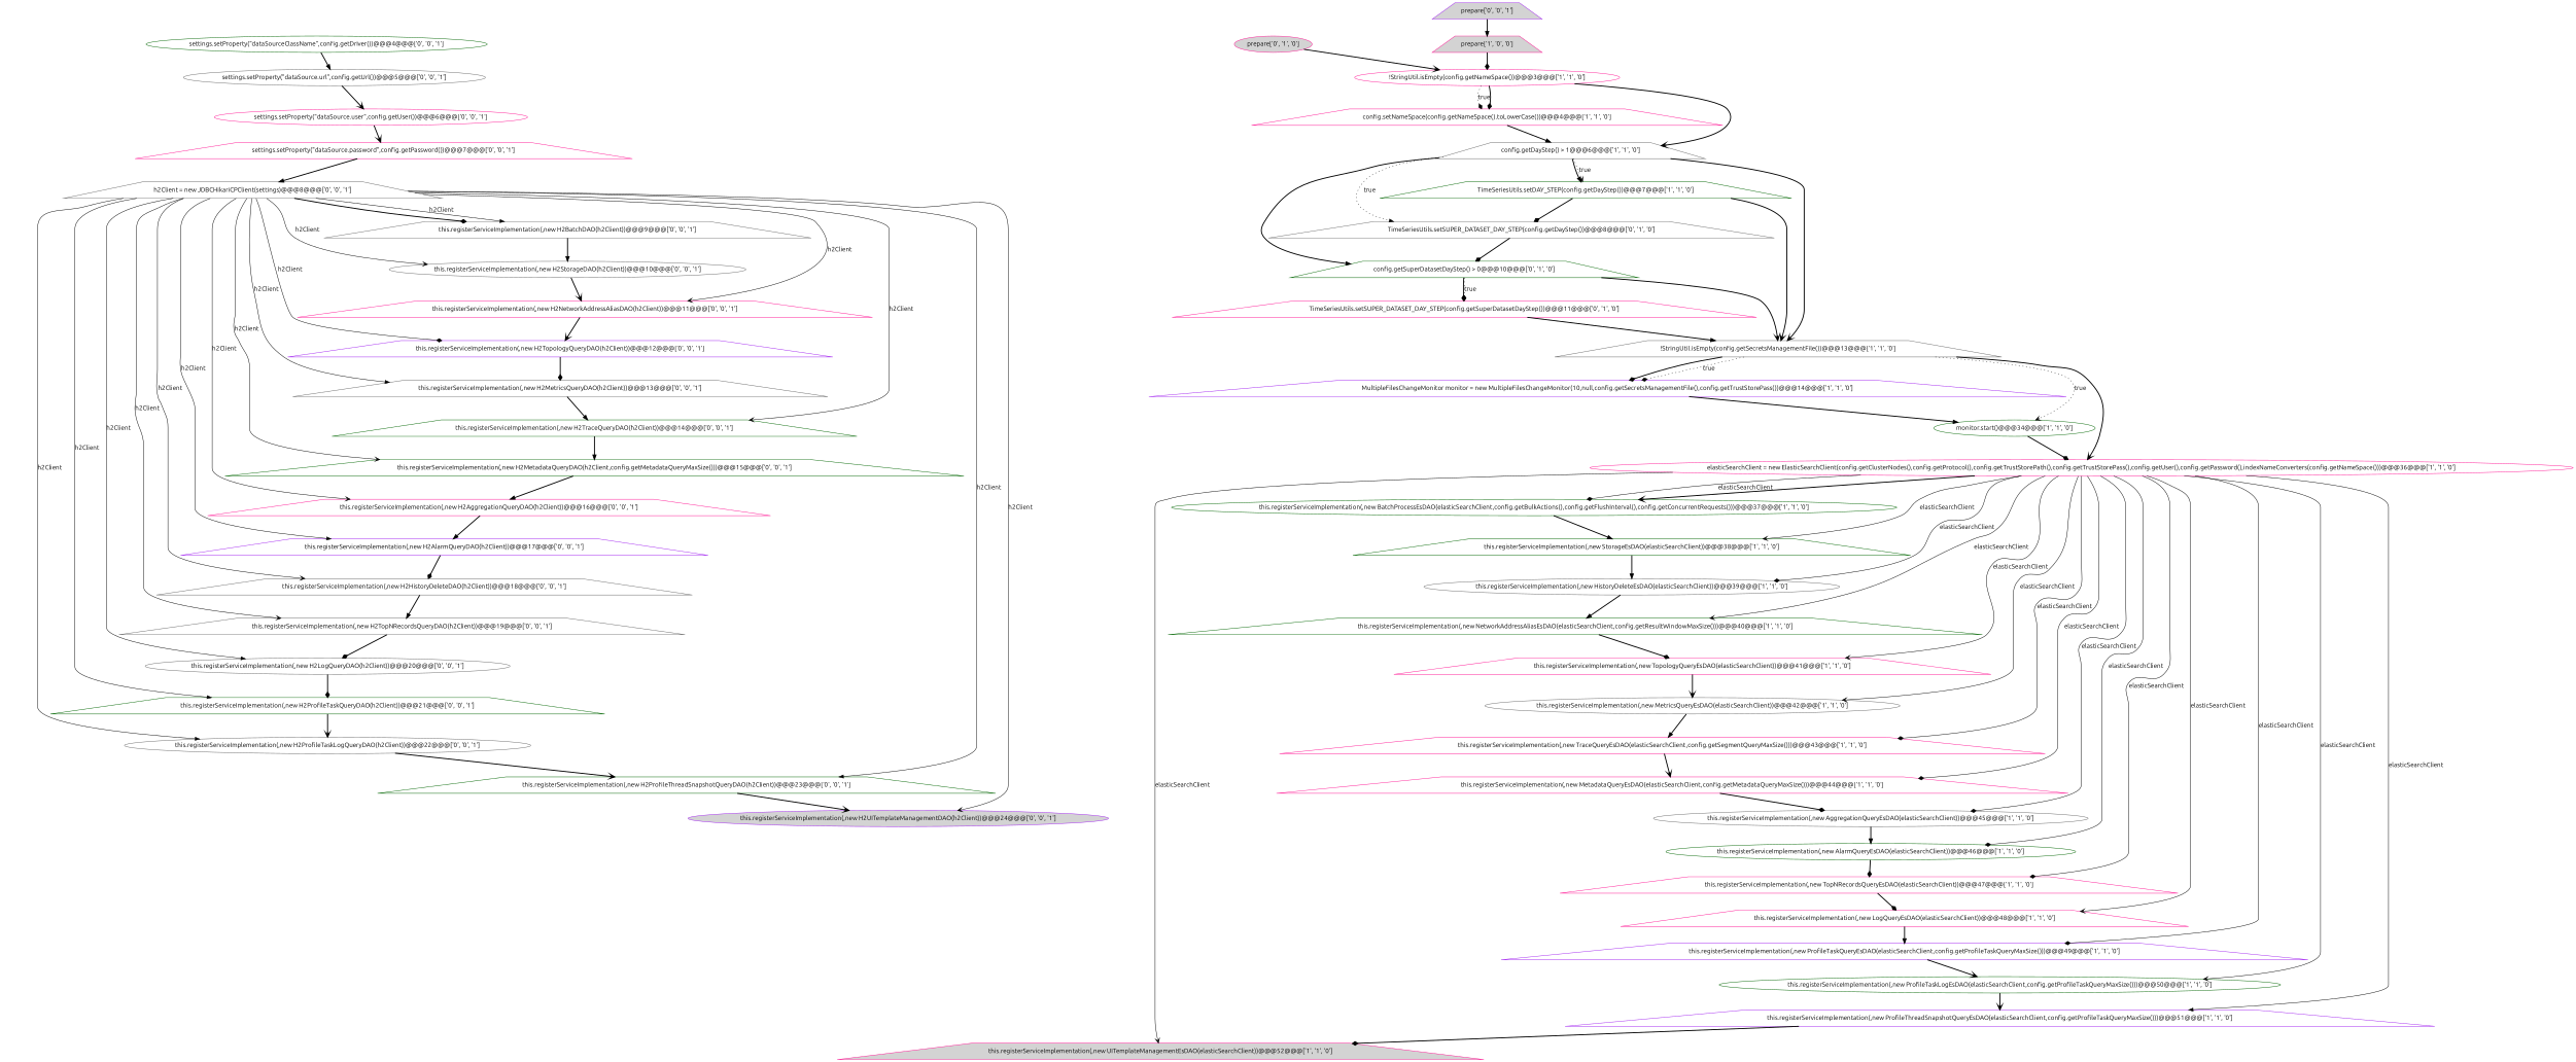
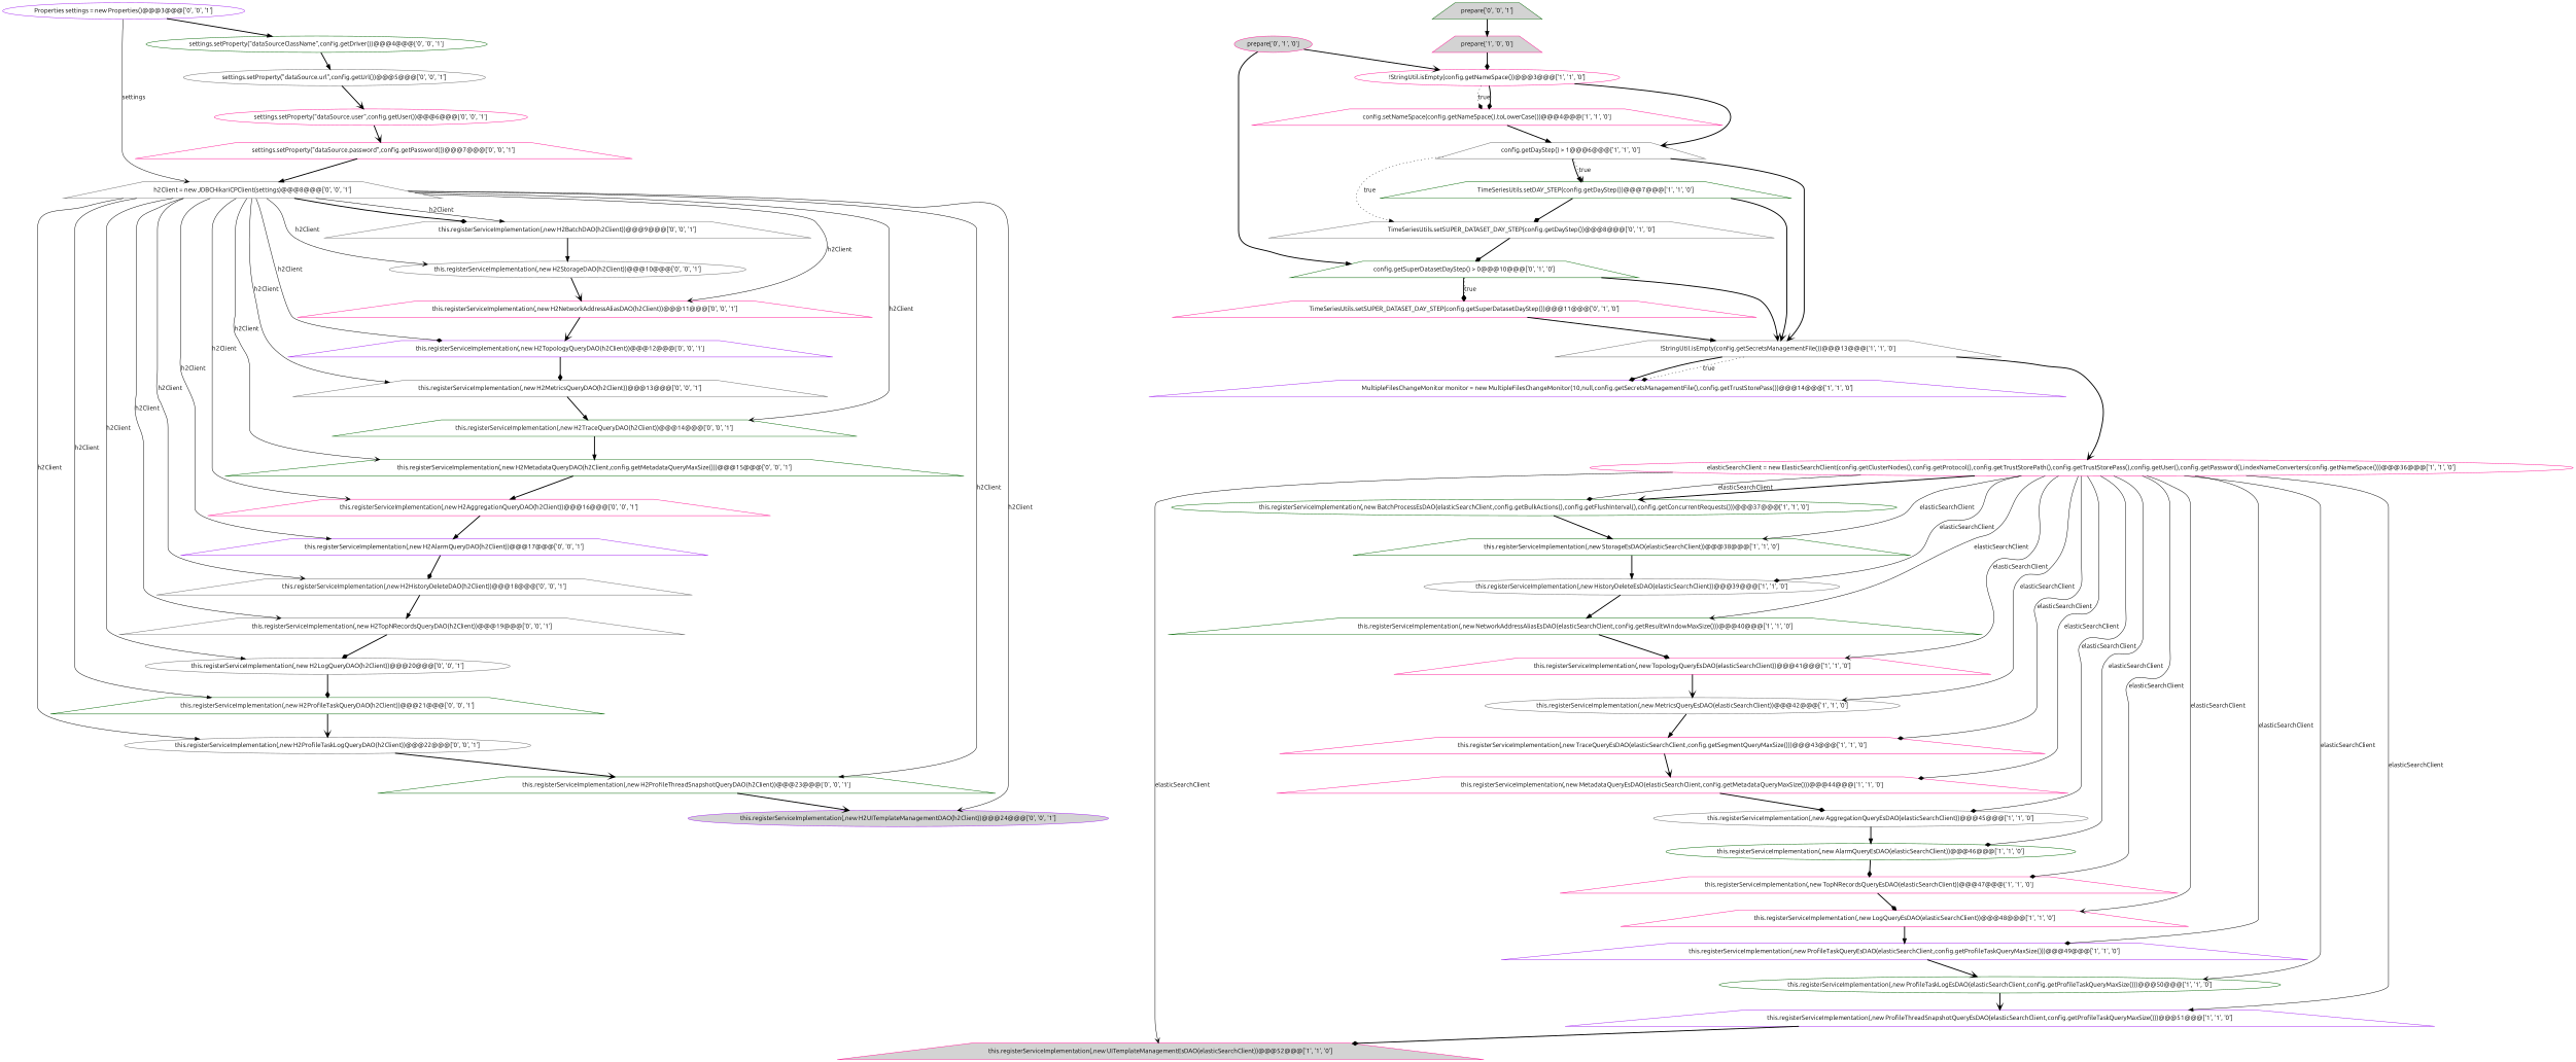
  digraph {
    fontname=Ubuntu
    node [color=deeppink fillcolor=white fontname=Ubuntu shape=trapezium style=filled]
    edge [arrowhead=vee fontname=Ubuntu style=bold]
    n1 [color=gray40 label="h2Client = new JDBCHikariCPClient(settings)@@@8@@@['0', '0', '1']"]
    n2 [color=gray40 label="this.registerServiceImplementation(,new H2ProfileTaskLogQueryDAO(h2Client))@@@22@@@['0', '0', '1']" shape=ellipse]
    n3 [color=gray40 label="this.registerServiceImplementation(,new H2StorageDAO(h2Client))@@@10@@@['0', '0', '1']" shape=ellipse]
    n4 [color=gray40 label="this.registerServiceImplementation(,new H2TopNRecordsQueryDAO(h2Client))@@@19@@@['0', '0', '1']"]
    n5 [label="this.registerServiceImplementation(,new H2NetworkAddressAliasDAO(h2Client))@@@11@@@['0', '0', '1']"]
    n6 [color=purple label="this.registerServiceImplementation(,new H2AlarmQueryDAO(h2Client))@@@17@@@['0', '0', '1']"]
    n7 [color=purple label="this.registerServiceImplementation(,new H2TopologyQueryDAO(h2Client))@@@12@@@['0', '0', '1']"]
    n8 [color=darkgreen label="this.registerServiceImplementation(,new H2MetadataQueryDAO(h2Client,config.getMetadataQueryMaxSize()))@@@15@@@['0', '0', '1']"]
    n9 [color=darkgreen label="this.registerServiceImplementation(,new H2ProfileTaskQueryDAO(h2Client))@@@21@@@['0', '0', '1']"]
    n10 [color=gray40 label="this.registerServiceImplementation(,new H2MetricsQueryDAO(h2Client))@@@13@@@['0', '0', '1']"]
    n11 [color=purple fillcolor=lightgray label="this.registerServiceImplementation(,new H2UITemplateManagementDAO(h2Client))@@@24@@@['0', '0', '1']" shape=ellipse]
    n12 [color=gray40 label="this.registerServiceImplementation(,new H2HistoryDeleteDAO(h2Client))@@@18@@@['0', '0', '1']"]
    n13 [color=gray40 label="this.registerServiceImplementation(,new H2LogQueryDAO(h2Client))@@@20@@@['0', '0', '1']" shape=ellipse]
    n14 [label="this.registerServiceImplementation(,new H2AggregationQueryDAO(h2Client))@@@16@@@['0', '0', '1']"]
    n15 [color=darkgreen label="this.registerServiceImplementation(,new H2ProfileThreadSnapshotQueryDAO(h2Client))@@@23@@@['0', '0', '1']"]
    n16 [color=darkgreen label="this.registerServiceImplementation(,new H2TraceQueryDAO(h2Client))@@@14@@@['0', '0', '1']"]
    n17 [color=gray40 label="this.registerServiceImplementation(,new H2BatchDAO(h2Client))@@@9@@@['0', '0', '1']"]
-   n18 [color=darkgreen label="monitor.start()@@@34@@@['1', '1', '0']" shape=ellipse]
    n19 [label="elasticSearchClient = new ElasticSearchClient(config.getClusterNodes(),config.getProtocol(),config.getTrustStorePath(),config.getTrustStorePass(),config.getUser(),config.getPassword(),indexNameConverters(config.getNameSpace()))@@@36@@@['1', '1', '0']" shape=ellipse]
    n20 [color=gray40 label="this.registerServiceImplementation(,new AggregationQueryEsDAO(elasticSearchClient))@@@45@@@['1', '1', '0']" shape=ellipse]
    n21 [color=darkgreen label="this.registerServiceImplementation(,new AlarmQueryEsDAO(elasticSearchClient))@@@46@@@['1', '1', '0']" shape=ellipse]
    n22 [label="this.registerServiceImplementation(,new TopNRecordsQueryEsDAO(elasticSearchClient))@@@47@@@['1', '1', '0']"]
    n23 [label="this.registerServiceImplementation(,new LogQueryEsDAO(elasticSearchClient))@@@48@@@['1', '1', '0']"]
    n24 [label="this.registerServiceImplementation(,new MetadataQueryEsDAO(elasticSearchClient,config.getMetadataQueryMaxSize()))@@@44@@@['1', '1', '0']"]
    n25 [color=purple label="this.registerServiceImplementation(,new ProfileThreadSnapshotQueryEsDAO(elasticSearchClient,config.getProfileTaskQueryMaxSize()))@@@51@@@['1', '1', '0']"]
    n26 [fillcolor=lightgray label="this.registerServiceImplementation(,new UITemplateManagementEsDAO(elasticSearchClient))@@@52@@@['1', '1', '0']"]
    n27 [color=gray40 label="this.registerServiceImplementation(,new MetricsQueryEsDAO(elasticSearchClient))@@@42@@@['1', '1', '0']" shape=ellipse]
    n28 [label="this.registerServiceImplementation(,new TraceQueryEsDAO(elasticSearchClient,config.getSegmentQueryMaxSize()))@@@43@@@['1', '1', '0']"]
    n29 [label="this.registerServiceImplementation(,new TopologyQueryEsDAO(elasticSearchClient))@@@41@@@['1', '1', '0']"]
    n30 [color=darkgreen label="this.registerServiceImplementation(,new BatchProcessEsDAO(elasticSearchClient,config.getBulkActions(),config.getFlushInterval(),config.getConcurrentRequests()))@@@37@@@['1', '1', '0']" shape=ellipse]
    n31 [color=darkgreen label="this.registerServiceImplementation(,new StorageEsDAO(elasticSearchClient))@@@38@@@['1', '1', '0']"]
    n32 [color=darkgreen label="this.registerServiceImplementation(,new NetworkAddressAliasEsDAO(elasticSearchClient,config.getResultWindowMaxSize()))@@@40@@@['1', '1', '0']"]
    n33 [color=purple label="this.registerServiceImplementation(,new ProfileTaskQueryEsDAO(elasticSearchClient,config.getProfileTaskQueryMaxSize()))@@@49@@@['1', '1', '0']"]
    n34 [color=gray40 label="this.registerServiceImplementation(,new HistoryDeleteEsDAO(elasticSearchClient))@@@39@@@['1', '1', '0']" shape=ellipse]
    n35 [color=darkgreen label="this.registerServiceImplementation(,new ProfileTaskLogEsDAO(elasticSearchClient,config.getProfileTaskQueryMaxSize()))@@@50@@@['1', '1', '0']" shape=ellipse]
    n36 [label="settings.setProperty(\"dataSource.password\",config.getPassword())@@@7@@@['0', '0', '1']"]
-   n37 [color=purple fillcolor=lightgray label="prepare['0', '0', '1']"]
+   n37 [color=darkgreen fillcolor=lightgray label="prepare['0', '0', '1']"]
    n38 [fillcolor=lightgray label="prepare['1', '0', '0']"]
+   n39 [color=purple label="Properties settings = new Properties()@@@3@@@['0', '0', '1']" shape=ellipse]
    n40 [color=darkgreen label="settings.setProperty(\"dataSourceClassName\",config.getDriver())@@@4@@@['0', '0', '1']" shape=ellipse]
    n41 [color=gray40 label="settings.setProperty(\"dataSource.url\",config.getUrl())@@@5@@@['0', '0', '1']" shape=ellipse]
    n42 [label="settings.setProperty(\"dataSource.user\",config.getUser())@@@6@@@['0', '0', '1']" shape=ellipse]
    n43 [label="!StringUtil.isEmpty(config.getNameSpace())@@@3@@@['1', '1', '0']" shape=ellipse]
    n44 [label="config.setNameSpace(config.getNameSpace().toLowerCase())@@@4@@@['1', '1', '0']"]
    n45 [color=gray40 label="config.getDayStep() > 1@@@6@@@['1', '1', '0']"]
    n46 [color=gray40 label="!StringUtil.isEmpty(config.getSecretsManagementFile())@@@13@@@['1', '1', '0']"]
    n47 [color=purple label="MultipleFilesChangeMonitor monitor = new MultipleFilesChangeMonitor(10,null,config.getSecretsManagementFile(),config.getTrustStorePass())@@@14@@@['1', '1', '0']"]
    n48 [label="TimeSeriesUtils.setSUPER_DATASET_DAY_STEP(config.getSuperDatasetDayStep())@@@11@@@['0', '1', '0']"]
    n49 [fillcolor=lightgray label="prepare['0', '1', '0']" shape=ellipse]
    n50 [color=darkgreen label="TimeSeriesUtils.setDAY_STEP(config.getDayStep())@@@7@@@['1', '1', '0']"]
    n51 [color=gray40 label="TimeSeriesUtils.setSUPER_DATASET_DAY_STEP(config.getDayStep())@@@8@@@['0', '1', '0']"]
    n52 [color=darkgreen label="config.getSuperDatasetDayStep() > 0@@@10@@@['0', '1', '0']"]
    n1 -> n2 [arrowhead=normal label=h2Client style=solid]
    n1 -> n3 [label=h2Client style=solid]
    n1 -> n4 [label=h2Client style=solid]
    n1 -> n5 [label=h2Client style=solid]
    n1 -> n6 [arrowhead=normal label=h2Client style=solid]
    n1 -> n7 [arrowhead=diamond label=h2Client style=solid]
    n1 -> n8 [label=h2Client style=solid]
    n1 -> n9 [arrowhead=normal label=h2Client style=solid]
    n1 -> n10 [arrowhead=normal label=h2Client style=solid]
    n1 -> n11 [label=h2Client style=solid]
    n1 -> n12 [label=h2Client style=solid]
    n1 -> n13 [arrowhead=normal label=h2Client style=solid]
    n1 -> n14 [label=h2Client style=solid]
    n1 -> n15 [arrowhead=normal label=h2Client style=solid]
    n1 -> n16 [label=h2Client style=solid]
    n1 -> n17 [arrowhead=normal label=h2Client style=solid]
    n1 -> n17 [arrowhead=diamond]
    n2 -> n15
    n3 -> n5
    n4 -> n13 [arrowhead=diamond]
    n5 -> n7
    n6 -> n12 [arrowhead=diamond]
    n7 -> n10 [arrowhead=diamond]
    n8 -> n14 [arrowhead=normal]
    n9 -> n2
    n10 -> n16 [arrowhead=normal]
    n12 -> n4 [arrowhead=normal]
    n13 -> n9 [arrowhead=diamond]
    n14 -> n6 [arrowhead=normal]
    n15 -> n11
    n16 -> n8 [arrowhead=normal]
    n17 -> n3 [arrowhead=normal]
-   n18 -> n19 [arrowhead=diamond]
    n19 -> n20 [arrowhead=diamond label=elasticSearchClient style=solid]
    n19 -> n21 [arrowhead=diamond label=elasticSearchClient style=solid]
    n19 -> n22 [arrowhead=diamond label=elasticSearchClient style=solid]
    n19 -> n23 [label=elasticSearchClient style=solid]
    n19 -> n24 [arrowhead=diamond label=elasticSearchClient style=solid]
    n19 -> n25 [arrowhead=normal label=elasticSearchClient style=solid]
    n19 -> n26 [label=elasticSearchClient style=solid]
    n19 -> n27 [label=elasticSearchClient style=solid]
    n19 -> n28 [arrowhead=diamond label=elasticSearchClient style=solid]
    n19 -> n29 [label=elasticSearchClient style=solid]
    n19 -> n30
    n19 -> n30 [arrowhead=diamond label=elasticSearchClient style=solid]
    n19 -> n31 [label=elasticSearchClient style=solid]
    n19 -> n32 [label=elasticSearchClient style=solid]
    n19 -> n33 [arrowhead=diamond label=elasticSearchClient style=solid]
    n19 -> n34 [arrowhead=diamond label=elasticSearchClient style=solid]
    n19 -> n35 [label=elasticSearchClient style=solid]
    n20 -> n21 [arrowhead=normal]
    n21 -> n22 [arrowhead=diamond]
    n22 -> n23 [arrowhead=diamond]
    n23 -> n33 [arrowhead=normal]
    n24 -> n20 [arrowhead=diamond]
    n25 -> n26 [arrowhead=diamond]
    n27 -> n28 [arrowhead=normal]
    n28 -> n24
    n29 -> n27
    n30 -> n31 [arrowhead=normal]
    n31 -> n34 [arrowhead=normal]
    n32 -> n29 [arrowhead=diamond]
    n33 -> n35
    n34 -> n32 [arrowhead=normal]
    n35 -> n25
    n36 -> n1 [arrowhead=normal]
    n37 -> n38 [arrowhead=normal]
    n38 -> n43 [arrowhead=diamond]
+   n39 -> n1 [label=settings style=solid]
+   n39 -> n40 [arrowhead=normal]
    n40 -> n41 [arrowhead=normal]
    n41 -> n42
    n42 -> n36
    n43 -> n44 [arrowhead=diamond label=true style=dotted]
    n43 -> n44 [arrowhead=diamond]
    n43 -> n45
    n44 -> n45 [arrowhead=normal]
    n45 -> n46
    n45 -> n50 [arrowhead=normal]
    n45 -> n50 [label=true style=dotted]
    n45 -> n51 [arrowhead=normal label=true style=dotted]
-   n45 -> n52 [arrowhead=normal]
-   n46 -> n18 [label=true style=dotted]
+   n49 -> n52 [arrowhead=normal]
    n46 -> n19
    n46 -> n47 [arrowhead=diamond label=true style=dotted]
    n46 -> n47 [arrowhead=diamond]
-   n47 -> n18 [arrowhead=normal]
    n48 -> n46 [arrowhead=normal]
    n49 -> n43
    n50 -> n46
    n50 -> n51 [arrowhead=diamond]
    n51 -> n52 [arrowhead=diamond]
    n52 -> n46
    n52 -> n48 [arrowhead=diamond label=true style=dotted]
    n52 -> n48 [arrowhead=diamond]
  }
